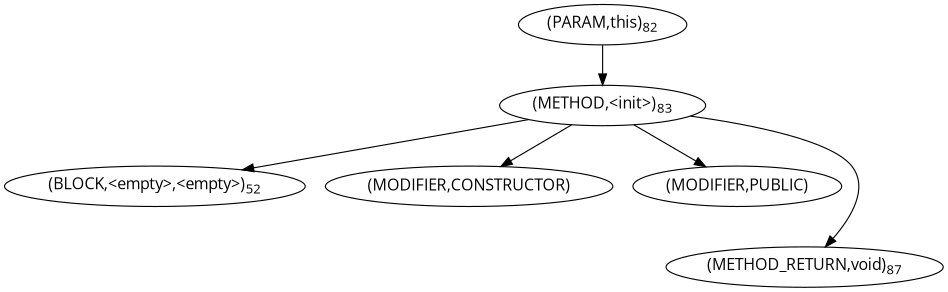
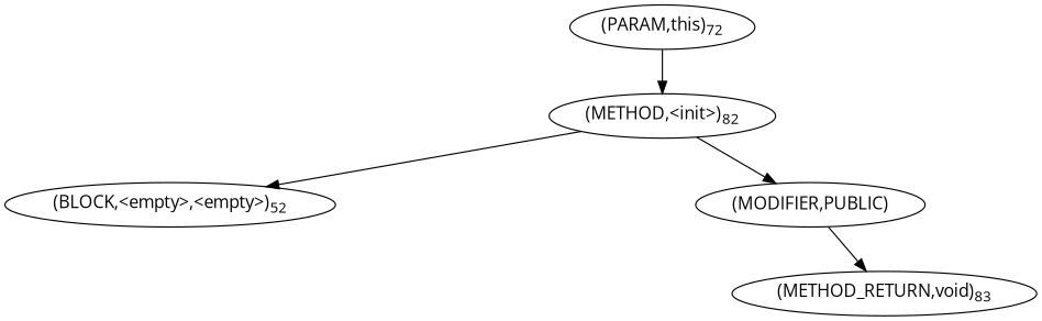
  digraph {
    fontname="Open Sans"
    node [fontname="Open Sans"]
    edge [fontname="Open Sans"]
-   n1 [label=<(METHOD,&lt;init&gt;)<SUB>83</SUB>>]
+   n1 [label=<(METHOD,&lt;init&gt;)<SUB>82</SUB>>]
    n2 [label=<(BLOCK,&lt;empty&gt;,&lt;empty&gt;)<SUB>52</SUB>>]
-   n3 [label=<(MODIFIER,CONSTRUCTOR)>]
    n4 [label=<(MODIFIER,PUBLIC)>]
-   n5 [label=<(METHOD_RETURN,void)<SUB>87</SUB>>]
-   n6 [label=<(PARAM,this)<SUB>82</SUB>>]
+   n5 [label=<(METHOD_RETURN,void)<SUB>83</SUB>>]
+   n6 [label=<(PARAM,this)<SUB>72</SUB>>]
    n1 -> n2
-   n1 -> n3
    n1 -> n4
-   n1 -> n5
+   n4 -> n5
    n6 -> n1
  }
